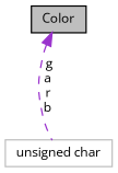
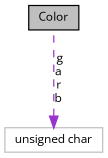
  digraph {
    fontname="Open Sans"
    node [fontname="Open Sans" fontsize=10 shape=record style=filled]
    n1 [color=black fillcolor=grey75 fontcolor=black height=0.2 label=Color width=0.4]
    n2 [color=grey75 fillcolor=white height=0.2 label="unsigned char" width=0.4]
-   n1 -> n2 [color=darkorchid3 dir=back fontname="Open Sans" fontsize=10 label=" g\na\nr\nb" labelfontname=Helvetica labelfontsize=10 style=dashed]
+   n2 -> n1 [color=darkorchid3 dir=back fontname="Open Sans" fontsize=10 label=" g\na\nr\nb" labelfontname=Helvetica labelfontsize=10 style=dashed]
  }
